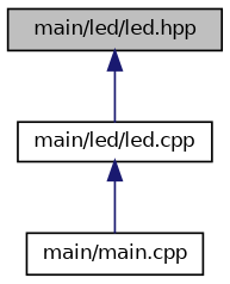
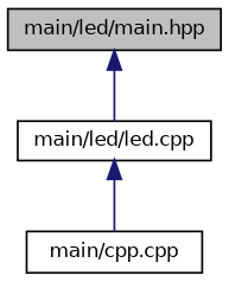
  digraph {
    node [color=black fillcolor=white fontname=Helvetica fontsize=10 shape=record style=filled]
    edge [color=midnightblue dir=back fontname=Helvetica fontsize=10 labelfontname=Helvetica labelfontsize=10 style=solid]
-   n1 [fillcolor=grey75 fontcolor=black height=0.2 label="main/led/led.hpp" width=0.4]
+   n1 [fillcolor=grey75 fontcolor=black height=0.2 label="main/led/main.hpp" width=0.4]
    n2 [height=0.2 label="main/led/led.cpp" width=0.4]
-   n3 [height=0.2 label="main/main.cpp" width=0.4]
+   n3 [height=0.2 label="main/cpp.cpp" width=0.4]
    n1 -> n2
    n2 -> n3
  }
